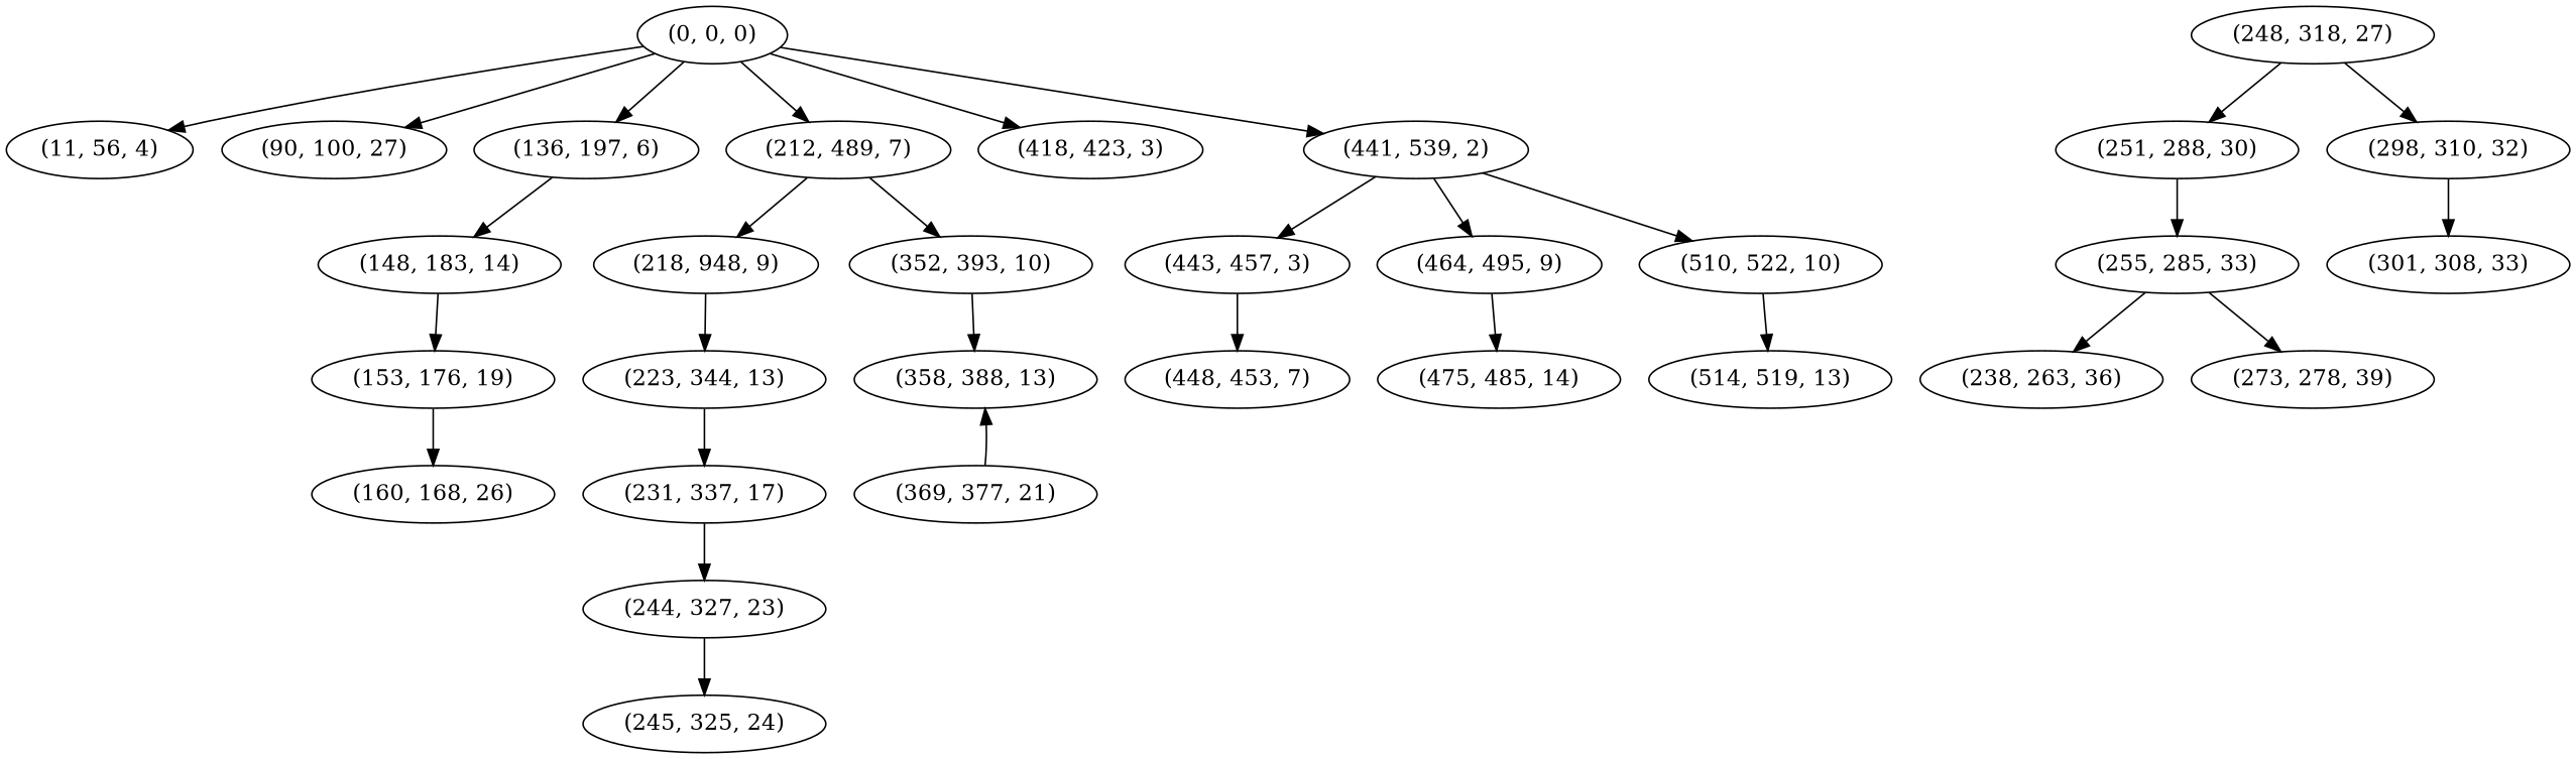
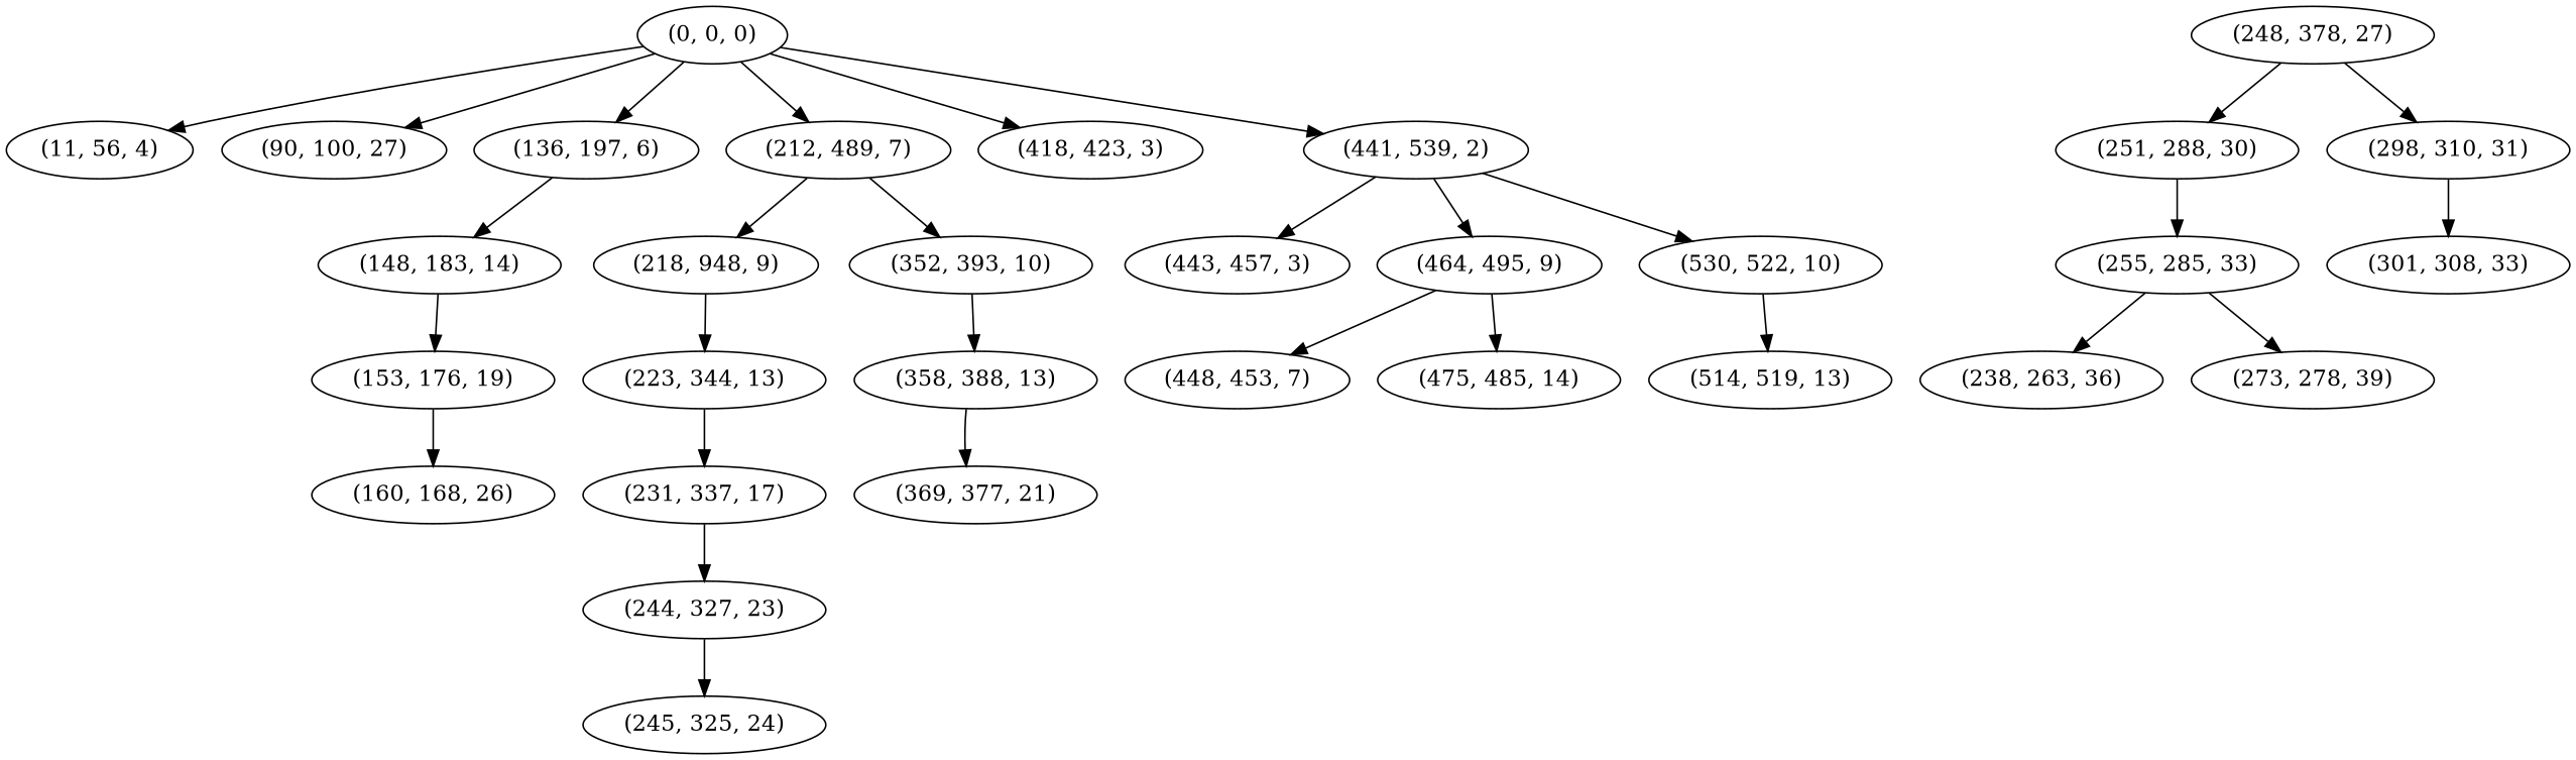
  digraph {
    "(0, 0, 0)"
    "(11, 56, 4)"
    "(90, 100, 27)"
    "(136, 197, 6)"
    n5 [label="(212, 489, 7)"]
    "(418, 423, 3)"
    "(441, 539, 2)"
    "(148, 183, 14)"
    n9 [label="(218, 948, 9)"]
    "(352, 393, 10)"
    "(443, 457, 3)"
    "(464, 495, 9)"
-   "(510, 522, 10)"
+   "(510, 522, 10)" [label="(530, 522, 10)"]
    "(153, 176, 19)"
    "(160, 168, 26)"
    "(223, 344, 13)"
    "(358, 388, 13)"
    "(231, 337, 17)"
    "(244, 327, 23)"
    "(245, 325, 24)"
-   "(248, 318, 27)"
+   "(248, 318, 27)" [label="(248, 378, 27)"]
    "(251, 288, 30)"
-   "(298, 310, 31)" [label="(298, 310, 32)"]
+   "(298, 310, 31)"
    "(255, 285, 33)"
    "(301, 308, 33)"
    n26 [label="(238, 263, 36)"]
    "(273, 278, 39)"
    "(369, 377, 21)"
    "(448, 453, 7)"
    "(475, 485, 14)"
    "(514, 519, 13)"
    "(0, 0, 0)" -> "(11, 56, 4)"
    "(0, 0, 0)" -> "(90, 100, 27)"
    "(0, 0, 0)" -> "(136, 197, 6)"
    "(0, 0, 0)" -> n5
    "(0, 0, 0)" -> "(418, 423, 3)"
    "(0, 0, 0)" -> "(441, 539, 2)"
    "(136, 197, 6)" -> "(148, 183, 14)"
    n5 -> n9
    n5 -> "(352, 393, 10)"
    "(441, 539, 2)" -> "(443, 457, 3)"
    "(441, 539, 2)" -> "(464, 495, 9)"
    "(441, 539, 2)" -> "(510, 522, 10)"
    "(148, 183, 14)" -> "(153, 176, 19)"
    n9 -> "(223, 344, 13)"
    "(352, 393, 10)" -> "(358, 388, 13)"
-   "(443, 457, 3)" -> "(448, 453, 7)"
+   "(464, 495, 9)" -> "(448, 453, 7)"
    "(464, 495, 9)" -> "(475, 485, 14)"
    "(510, 522, 10)" -> "(514, 519, 13)"
    "(153, 176, 19)" -> "(160, 168, 26)"
    "(223, 344, 13)" -> "(231, 337, 17)"
-   "(369, 377, 21)" -> "(358, 388, 13)"
+   "(358, 388, 13)" -> "(369, 377, 21)"
    "(231, 337, 17)" -> "(244, 327, 23)"
    "(244, 327, 23)" -> "(245, 325, 24)"
    "(248, 318, 27)" -> "(251, 288, 30)"
    "(248, 318, 27)" -> "(298, 310, 31)"
    "(251, 288, 30)" -> "(255, 285, 33)"
    "(298, 310, 31)" -> "(301, 308, 33)"
    "(255, 285, 33)" -> n26
    "(255, 285, 33)" -> "(273, 278, 39)"
  }
